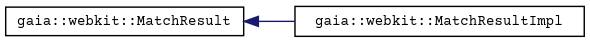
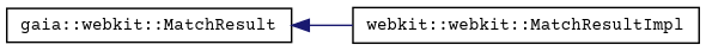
  digraph {
    rankdir=LR
    fontname="Courier Prime"
    node [color=black fillcolor=white fontname="Courier Prime" fontsize=10 shape=record style=filled]
    n1 [height=0.2 label="gaia::webkit::MatchResult" width=0.4]
-   n2 [height=0.2 label="gaia::webkit::MatchResultImpl" width=0.4]
+   n2 [height=0.2 label="webkit::webkit::MatchResultImpl" width=0.4]
    n1 -> n2 [color=midnightblue dir=back fontname="Courier Prime" fontsize=10 labelfontname=Helvetica labelfontsize=10 style=solid]
  }
